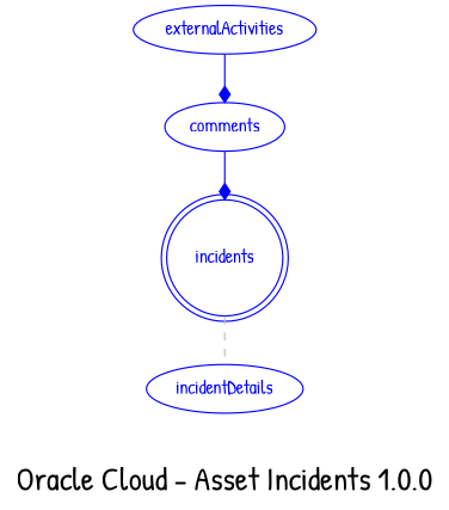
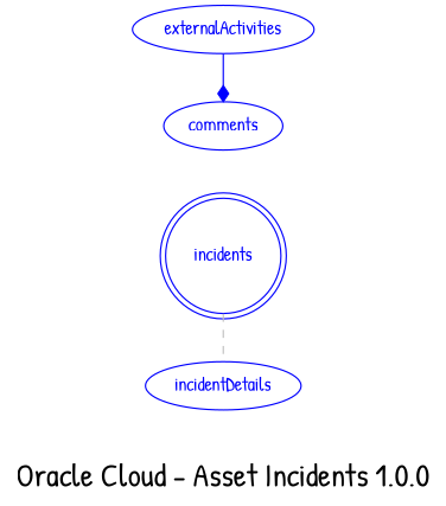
  digraph {
    fontname="Patrick Hand"
    fontsize=24
    label="Oracle Cloud - Asset Incidents 1.0.0"
    splines=true
    node [color=blue fontcolor=blue fontname="Patrick Hand" shape=ellipse]
    edge [arrowhead=diamond arrowtail=none color=blue fontcolor=blue fontname="Patrick Hand"]
    incidents [shape=doublecircle]
    incidentDetails
    externalActivities
    comments
    incidents -> incidentDetails [arrowhead=none color=grey fontcolor=grey style=dashed]
    externalActivities -> comments
-   comments -> incidents
  }
